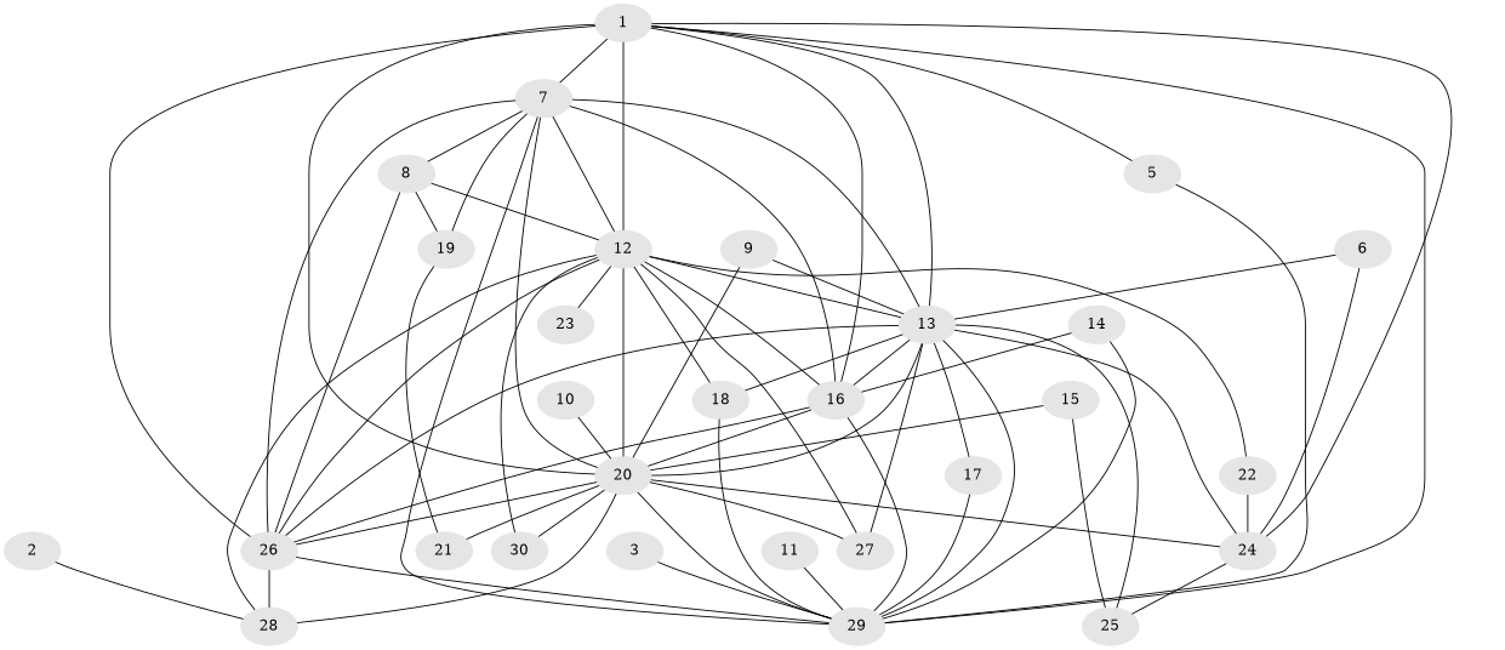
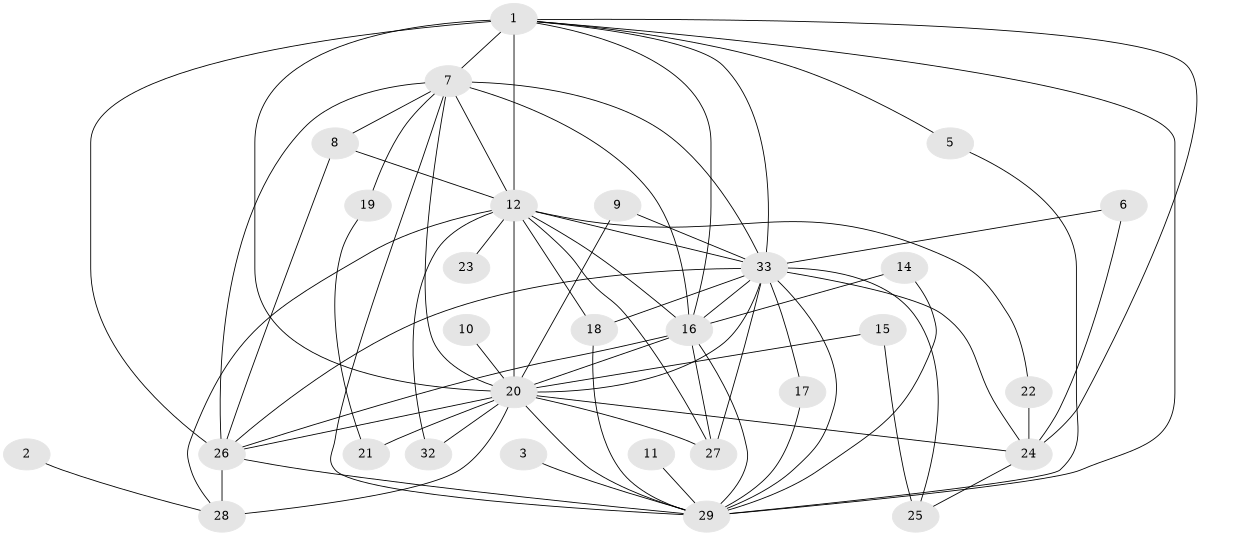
  graph {
    node [color=gray90 style=filled]
    edge [weight=1.0]
    1
    5
    7
    12
-   13
+   13 [label=33]
    16
    20
    24
    26
    29
    8
    19
    28
    18
    22
    23
    27
-   30
+   30 [label=32]
    17
    25
    21
    2
    3
    6
    9
    10
    11
    14
    15
    1 -- 5
    1 -- 7 [weight=2.0]
    1 -- 12 [weight=5.0]
    1 -- 13 [weight=3.0]
    1 -- 16 [weight=2.0]
    1 -- 20 [weight=5.0]
    1 -- 24
    1 -- 26 [weight=2.0]
    1 -- 29 [weight=3.0]
    5 -- 29
    7 -- 12
    7 -- 13
    7 -- 16
    7 -- 20 [weight=3.0]
    7 -- 26 [weight=2.0]
    7 -- 29
    7 -- 8
    7 -- 19
    12 -- 13
    12 -- 16
    12 -- 20 [weight=2.0]
-   12 -- 26 [weight=2.0]
    12 -- 28
    12 -- 18 [weight=2.0]
    12 -- 22
    12 -- 23
    12 -- 27
    12 -- 30
    13 -- 16
    13 -- 20 [weight=3.0]
    13 -- 24
    13 -- 26
    13 -- 29
    13 -- 18
    13 -- 27
    13 -- 17
    13 -- 25
    16 -- 20 [weight=3.0]
    16 -- 26
    16 -- 29
+   16 -- 27
    20 -- 24 [weight=3.0]
    20 -- 26 [weight=2.0]
    20 -- 29 [weight=3.0]
    20 -- 28 [weight=2.0]
    20 -- 27
    20 -- 30
    20 -- 21
    24 -- 25
    26 -- 29
    26 -- 28
    8 -- 12
    8 -- 26
-   8 -- 19
    19 -- 21
    18 -- 29
    22 -- 24
    17 -- 29
    2 -- 28
    3 -- 29
    6 -- 13
    6 -- 24
    9 -- 13
    9 -- 20
    10 -- 20
    11 -- 29
    14 -- 16
    14 -- 29
    15 -- 20 [weight=2.0]
    15 -- 25
  }
